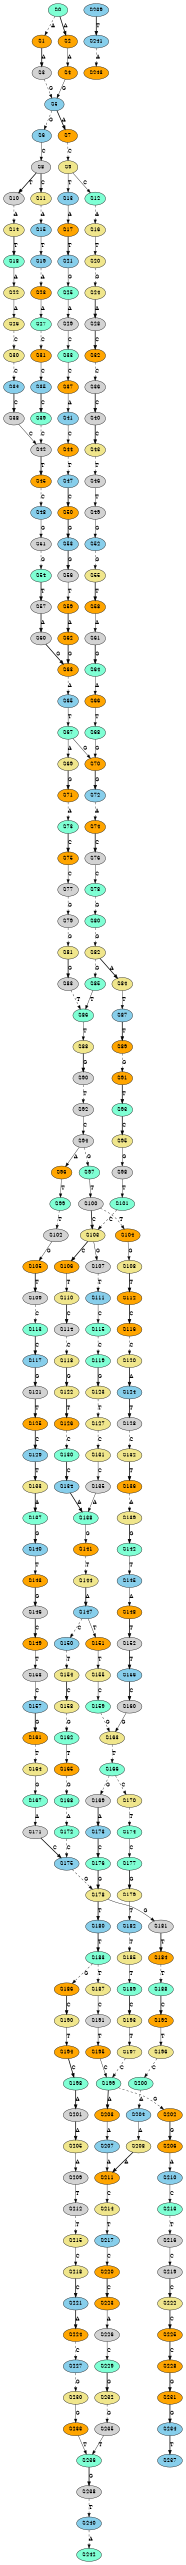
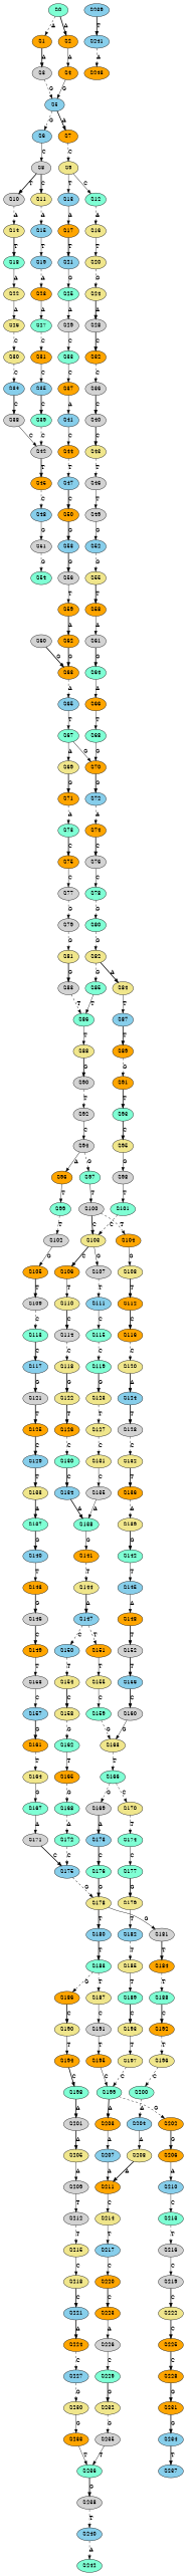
  strict digraph {
    node [fillcolor=orange style=filled]
    edge [style=bold]
    S0 [fillcolor=aquamarine]
    S1
    S2
    S3 [fillcolor=lightgrey]
    S4
    S5 [fillcolor=skyblue]
    S6 [fillcolor=skyblue]
    S7
    S8 [fillcolor=lightgrey]
    S9 [fillcolor=khaki]
    S10 [fillcolor=lightgrey]
    S11 [fillcolor=khaki]
    S12 [fillcolor=aquamarine]
    S13 [fillcolor=skyblue]
    S14 [fillcolor=khaki]
    S15 [fillcolor=skyblue]
    S16 [fillcolor=khaki]
    S17
    S18 [fillcolor=aquamarine]
    S19 [fillcolor=skyblue]
    S20 [fillcolor=khaki]
    S21 [fillcolor=skyblue]
    S22 [fillcolor=khaki]
    S23
    S24 [fillcolor=khaki]
    S25 [fillcolor=aquamarine]
    S26 [fillcolor=khaki]
    S27 [fillcolor=aquamarine]
    S28 [fillcolor=lightgrey]
    S29 [fillcolor=lightgrey]
    S30 [fillcolor=khaki]
    S31
    S32
    S33 [fillcolor=aquamarine]
    S34 [fillcolor=skyblue]
    S35 [fillcolor=skyblue]
    S36 [fillcolor=lightgrey]
    S37
    S38 [fillcolor=lightgrey]
    S39 [fillcolor=aquamarine]
    S40 [fillcolor=lightgrey]
    S41 [fillcolor=skyblue]
    S42 [fillcolor=lightgrey]
    S43 [fillcolor=khaki]
    S44
    S45
    S46 [fillcolor=lightgrey]
    S47 [fillcolor=skyblue]
    S48 [fillcolor=skyblue]
    S49 [fillcolor=lightgrey]
    S50
    S51 [fillcolor=lightgrey]
    S52 [fillcolor=skyblue]
    S53 [fillcolor=skyblue]
    S54 [fillcolor=aquamarine]
    S55 [fillcolor=khaki]
    S56 [fillcolor=lightgrey]
-   S57 [fillcolor=lightgrey]
    S58
    S59
    S60 [fillcolor=lightgrey]
    S61 [fillcolor=lightgrey]
    S62
    S63
    S64 [fillcolor=aquamarine]
    S65 [fillcolor=skyblue]
    S66
    S67 [fillcolor=aquamarine]
    S68 [fillcolor=aquamarine]
    S69 [fillcolor=khaki]
    S70
    S71
    S72 [fillcolor=skyblue]
    S73 [fillcolor=aquamarine]
    S74
    S75
    S76 [fillcolor=lightgrey]
    S77 [fillcolor=lightgrey]
    S78 [fillcolor=aquamarine]
    S79 [fillcolor=lightgrey]
    S80 [fillcolor=aquamarine]
    S81 [fillcolor=khaki]
    S82 [fillcolor=khaki]
    S83 [fillcolor=lightgrey]
    S84 [fillcolor=khaki]
    S85 [fillcolor=aquamarine]
    S86 [fillcolor=aquamarine]
    S87 [fillcolor=skyblue]
    S88 [fillcolor=khaki]
    S89
    S90 [fillcolor=lightgrey]
    S91
    S92 [fillcolor=lightgrey]
    S93 [fillcolor=aquamarine]
    S94 [fillcolor=lightgrey]
    S95 [fillcolor=khaki]
    S96
    S97 [fillcolor=aquamarine]
    S98 [fillcolor=lightgrey]
    S99 [fillcolor=aquamarine]
    S100 [fillcolor=lightgrey]
    S101 [fillcolor=aquamarine]
    S102 [fillcolor=lightgrey]
    S103 [fillcolor=khaki]
    S104
    S105
    S106
    S107 [fillcolor=lightgrey]
    S108 [fillcolor=khaki]
    S109 [fillcolor=lightgrey]
    S110 [fillcolor=khaki]
    S111 [fillcolor=skyblue]
    S112
    S113 [fillcolor=aquamarine]
    S114 [fillcolor=lightgrey]
    S115 [fillcolor=aquamarine]
    S116
    S117 [fillcolor=skyblue]
    S118 [fillcolor=khaki]
    S119 [fillcolor=aquamarine]
    S120 [fillcolor=khaki]
    S121 [fillcolor=lightgrey]
    S122 [fillcolor=khaki]
    S123 [fillcolor=khaki]
    S124 [fillcolor=skyblue]
    S125
    S126
    S127 [fillcolor=khaki]
    S128 [fillcolor=lightgrey]
    S129 [fillcolor=skyblue]
    S130 [fillcolor=aquamarine]
    S131 [fillcolor=khaki]
    S132 [fillcolor=khaki]
    S133 [fillcolor=khaki]
    S134 [fillcolor=skyblue]
    S135 [fillcolor=lightgrey]
    S136
    S137 [fillcolor=aquamarine]
    S138 [fillcolor=aquamarine]
    S139 [fillcolor=khaki]
    S140 [fillcolor=skyblue]
    S141
    S142 [fillcolor=aquamarine]
    S143
    S144 [fillcolor=khaki]
    S145 [fillcolor=skyblue]
    S146 [fillcolor=lightgrey]
    S147 [fillcolor=skyblue]
    S148
    S149
    S150 [fillcolor=skyblue]
    S151
    S152 [fillcolor=lightgrey]
    S153 [fillcolor=lightgrey]
    S154 [fillcolor=khaki]
    S155 [fillcolor=khaki]
    S156 [fillcolor=skyblue]
    S157 [fillcolor=skyblue]
    S158 [fillcolor=khaki]
    S159 [fillcolor=aquamarine]
    S160 [fillcolor=lightgrey]
    S161
    S162 [fillcolor=aquamarine]
    S163 [fillcolor=khaki]
    S164 [fillcolor=khaki]
    S165
    S166 [fillcolor=aquamarine]
    S167 [fillcolor=aquamarine]
    S168 [fillcolor=aquamarine]
    S169 [fillcolor=lightgrey]
    S170 [fillcolor=khaki]
    S171 [fillcolor=lightgrey]
    S172 [fillcolor=aquamarine]
    S173 [fillcolor=skyblue]
    S174 [fillcolor=aquamarine]
    S175 [fillcolor=skyblue]
    S176 [fillcolor=aquamarine]
    S177 [fillcolor=aquamarine]
    S178 [fillcolor=khaki]
    S179 [fillcolor=khaki]
    S180 [fillcolor=skyblue]
    S181 [fillcolor=lightgrey]
    S182 [fillcolor=skyblue]
    S183 [fillcolor=aquamarine]
    S184
    S185 [fillcolor=khaki]
    S186
    S187 [fillcolor=khaki]
    S188 [fillcolor=aquamarine]
    S189 [fillcolor=aquamarine]
    S190 [fillcolor=khaki]
    S191 [fillcolor=lightgrey]
    S192
    S193 [fillcolor=khaki]
    S194
    S195
    S196 [fillcolor=khaki]
    S197 [fillcolor=khaki]
    S198 [fillcolor=aquamarine]
    S199 [fillcolor=aquamarine]
    S200 [fillcolor=aquamarine]
    S201 [fillcolor=lightgrey]
    S202
    S203
    S204 [fillcolor=skyblue]
    S205 [fillcolor=khaki]
    S206
    S207 [fillcolor=skyblue]
    S208 [fillcolor=khaki]
    S209 [fillcolor=lightgrey]
    S210 [fillcolor=skyblue]
    S211
    S212 [fillcolor=lightgrey]
    S213 [fillcolor=aquamarine]
    S214 [fillcolor=khaki]
    S215 [fillcolor=khaki]
    S216 [fillcolor=lightgrey]
    S217 [fillcolor=skyblue]
    S218 [fillcolor=khaki]
    S219 [fillcolor=lightgrey]
    S220
    S221 [fillcolor=skyblue]
    S222 [fillcolor=khaki]
    S223
    S224
    S225
    S226 [fillcolor=lightgrey]
    S227 [fillcolor=skyblue]
    S228
    S229 [fillcolor=aquamarine]
    S230 [fillcolor=khaki]
    S231
    S232 [fillcolor=khaki]
    S233
    S234 [fillcolor=skyblue]
    S235 [fillcolor=lightgrey]
    S236 [fillcolor=aquamarine]
    S237 [fillcolor=skyblue]
    S238 [fillcolor=lightgrey]
    S240 [fillcolor=skyblue]
    S239 [fillcolor=skyblue]
    S241 [fillcolor=skyblue]
    S242 [fillcolor=aquamarine]
    S243
    S0 -> S1 [label=A style=dashed]
    S0 -> S2 [label=A]
    S1 -> S3 [label=A]
    S2 -> S4 [label=A style=solid]
    S3 -> S5 [label=G style=dashed]
    S4 -> S5 [label=G style=solid]
    S5 -> S6 [label=G style=dashed]
    S5 -> S7 [label=A]
    S6 -> S8 [label=C style=solid]
    S7 -> S9 [label=C style=dashed]
    S8 -> S10 [label=T]
    S8 -> S11 [label=C]
    S9 -> S12 [label=C style=solid]
    S9 -> S13 [label=T style=solid]
    S10 -> S14 [label=A style=dashed]
    S11 -> S15 [label=A style=dashed]
    S12 -> S16 [label=A style=dashed]
    S13 -> S17 [label=A style=solid]
    S14 -> S18 [label=T]
    S15 -> S19 [label=T style=solid]
    S16 -> S20 [label=T style=solid]
    S17 -> S21 [label=T]
    S18 -> S22 [label=A style=solid]
    S19 -> S23 [label=A style=dashed]
    S20 -> S24 [label=G style=dashed]
    S21 -> S25 [label=G style=solid]
    S22 -> S26 [label=A style=solid]
    S23 -> S27 [label=A style=solid]
    S24 -> S28 [label=A]
    S25 -> S29 [label=A style=solid]
    S26 -> S30 [label=C style=dashed]
    S27 -> S31 [label=C style=dashed]
    S28 -> S32 [label=C]
    S29 -> S33 [label=C style=solid]
    S30 -> S34 [label=C style=dashed]
    S31 -> S35 [label=C style=solid]
    S32 -> S36 [label=C style=dashed]
    S33 -> S37 [label=C style=solid]
    S34 -> S38 [label=C]
    S35 -> S39 [label=C]
    S36 -> S40 [label=C]
    S37 -> S41 [label=A style=solid]
    S38 -> S42 [label=C style=solid]
    S39 -> S42 [label=C style=dashed]
    S40 -> S43 [label=C]
    S41 -> S44 [label=C style=solid]
    S42 -> S45 [label=T]
    S43 -> S46 [label=T style=dashed]
    S44 -> S47 [label=T style=dashed]
    S45 -> S48 [label=C style=dashed]
    S46 -> S49 [label=T style=solid]
    S47 -> S50 [label=C]
    S48 -> S51 [label=G style=solid]
    S49 -> S52 [label=G style=solid]
    S50 -> S53 [label=G]
    S51 -> S54 [label=G style=dashed]
    S52 -> S55 [label=G style=dashed]
    S53 -> S56 [label=G]
-   S54 -> S57 [label=T]
    S55 -> S58 [label=T]
    S56 -> S59 [label=T style=solid]
-   S57 -> S60 [label=A]
    S58 -> S61 [label=A style=solid]
    S59 -> S62 [label=A]
    S60 -> S63 [label=G]
    S61 -> S64 [label=G]
    S62 -> S63 [label=G]
    S63 -> S65 [label=A style=dashed]
    S64 -> S66 [label=A style=solid]
    S65 -> S67 [label=T style=solid]
    S66 -> S68 [label=T style=solid]
    S67 -> S69 [label=A style=solid]
    S67 -> S70 [label=G style=solid]
    S68 -> S70 [label=G style=solid]
    S69 -> S71 [label=G]
    S70 -> S72 [label=G]
    S71 -> S73 [label=A style=dashed]
    S72 -> S74 [label=A style=dashed]
    S73 -> S75 [label=C]
    S74 -> S76 [label=C]
    S75 -> S77 [label=C style=solid]
    S76 -> S78 [label=C style=solid]
    S77 -> S79 [label=G style=dashed]
    S78 -> S80 [label=G style=dashed]
    S79 -> S81 [label=G style=dashed]
    S80 -> S82 [label=G style=dashed]
    S81 -> S83 [label=G]
    S82 -> S84 [label=A]
    S82 -> S85 [label=G style=dashed]
    S83 -> S86 [label=T style=dashed]
    S84 -> S87 [label=T style=solid]
    S85 -> S86 [label=T style=solid]
    S86 -> S88 [label=T style=solid]
    S87 -> S89 [label=T]
    S88 -> S90 [label=G]
    S89 -> S91 [label=G style=dashed]
    S90 -> S92 [label=T style=dashed]
    S91 -> S93 [label=T]
    S92 -> S94 [label=C style=solid]
    S93 -> S95 [label=C]
    S94 -> S96 [label=A style=solid]
    S94 -> S97 [label=G style=dashed]
    S95 -> S98 [label=G style=solid]
    S96 -> S99 [label=T style=solid]
    S97 -> S100 [label=T style=solid]
    S98 -> S101 [label=T style=solid]
    S99 -> S102 [label=T style=dashed]
    S100 -> S103 [label=C]
    S100 -> S104 [label=T style=dashed]
    S101 -> S103 [label=C style=dashed]
    S102 -> S105 [label=G style=solid]
    S103 -> S106 [label=C]
    S103 -> S107 [label=G style=solid]
    S104 -> S108 [label=G style=solid]
    S105 -> S109 [label=T]
    S106 -> S110 [label=T style=solid]
    S107 -> S111 [label=T style=dashed]
    S108 -> S112 [label=T]
    S109 -> S113 [label=C style=dashed]
    S110 -> S114 [label=C]
    S111 -> S115 [label=C style=solid]
    S112 -> S116 [label=C]
    S113 -> S117 [label=C]
    S114 -> S118 [label=C style=dashed]
    S115 -> S119 [label=C style=dashed]
    S116 -> S120 [label=C style=dashed]
    S117 -> S121 [label=G]
    S118 -> S122 [label=G]
    S119 -> S123 [label=G]
    S120 -> S124 [label=A]
    S121 -> S125 [label=T]
    S122 -> S126 [label=T]
    S123 -> S127 [label=T style=dashed]
    S124 -> S128 [label=T]
    S125 -> S129 [label=C]
    S126 -> S130 [label=C style=dashed]
    S127 -> S131 [label=C style=dashed]
    S128 -> S132 [label=C style=dashed]
    S129 -> S133 [label=T]
    S130 -> S134 [label=C]
    S131 -> S135 [label=C style=solid]
    S132 -> S136 [label=T]
    S133 -> S137 [label=A]
    S134 -> S138 [label=A]
    S135 -> S138 [label=A style=solid]
    S136 -> S139 [label=A style=dashed]
    S137 -> S140 [label=G]
    S138 -> S141 [label=G style=solid]
    S139 -> S142 [label=G]
    S140 -> S143 [label=T style=solid]
    S141 -> S144 [label=T style=dashed]
    S142 -> S145 [label=T style=solid]
    S143 -> S146 [label=G]
    S144 -> S147 [label=A]
    S145 -> S148 [label=A style=solid]
    S146 -> S149 [label=C]
    S147 -> S150 [label=C style=dashed]
-   S147 -> S151 [label=T style=solid]
+   S147 -> S151 [label=T style=dashed]
    S148 -> S152 [label=T]
    S149 -> S153 [label=T style=solid]
    S150 -> S154 [label=T style=dashed]
    S151 -> S155 [label=T style=solid]
    S152 -> S156 [label=T]
    S153 -> S157 [label=C style=solid]
    S154 -> S158 [label=C]
    S155 -> S159 [label=C style=solid]
    S156 -> S160 [label=C]
    S157 -> S161 [label=G]
    S158 -> S162 [label=G style=dashed]
    S159 -> S163 [label=G style=dashed]
    S160 -> S163 [label=G style=solid]
    S161 -> S164 [label=T style=dashed]
    S162 -> S165 [label=T style=solid]
    S163 -> S166 [label=T style=dashed]
    S164 -> S167 [label=G style=solid]
    S165 -> S168 [label=G style=dashed]
    S166 -> S169 [label=G style=dashed]
    S166 -> S170 [label=C style=dashed]
    S167 -> S171 [label=A style=solid]
    S168 -> S172 [label=A style=dashed]
    S169 -> S173 [label=A]
    S170 -> S174 [label=T style=dashed]
    S171 -> S175 [label=C]
    S172 -> S175 [label=C style=dashed]
    S173 -> S176 [label=C]
    S174 -> S177 [label=C style=solid]
    S175 -> S178 [label=G style=dashed]
    S176 -> S178 [label=G]
    S177 -> S179 [label=G]
    S178 -> S180 [label=T]
    S178 -> S181 [label=G style=solid]
    S179 -> S182 [label=T style=solid]
    S180 -> S183 [label=T]
    S181 -> S184 [label=T]
    S182 -> S185 [label=T style=dashed]
    S183 -> S186 [label=G style=dashed]
    S183 -> S187 [label=T style=dashed]
    S184 -> S188 [label=T style=dashed]
    S185 -> S189 [label=T style=solid]
    S186 -> S190 [label=C]
    S187 -> S191 [label=C style=solid]
    S188 -> S192 [label=C]
    S189 -> S193 [label=C]
    S190 -> S194 [label=T style=solid]
    S191 -> S195 [label=T style=solid]
-   S192 -> S196 [label=T style=solid]
+   S192 -> S196 [label=T style=dashed]
    S193 -> S197 [label=T style=solid]
    S194 -> S198 [label=C]
    S195 -> S199 [label=C style=solid]
    S196 -> S200 [label=C style=dashed]
    S197 -> S199 [label=C style=dashed]
    S198 -> S201 [label=A]
    S199 -> S202 [label=G style=dashed]
    S199 -> S203 [label=A]
    S200 -> S204 [label=A style=dashed]
    S201 -> S205 [label=A]
    S202 -> S206 [label=G]
    S203 -> S207 [label=A style=solid]
    S204 -> S208 [label=A style=solid]
    S205 -> S209 [label=A style=solid]
    S206 -> S210 [label=A style=solid]
    S207 -> S211 [label=A style=solid]
    S208 -> S211 [label=A]
    S209 -> S212 [label=T style=solid]
    S210 -> S213 [label=C style=solid]
    S211 -> S214 [label=C style=solid]
    S212 -> S215 [label=T style=dashed]
    S213 -> S216 [label=T style=dashed]
    S214 -> S217 [label=T style=solid]
    S215 -> S218 [label=C style=solid]
    S216 -> S219 [label=C style=solid]
    S217 -> S220 [label=C style=solid]
    S218 -> S221 [label=C]
    S219 -> S222 [label=C]
    S220 -> S223 [label=C]
    S221 -> S224 [label=A]
    S222 -> S225 [label=C]
    S223 -> S226 [label=A style=solid]
    S224 -> S227 [label=C style=dashed]
    S225 -> S228 [label=C]
    S226 -> S229 [label=C style=solid]
    S227 -> S230 [label=G style=dashed]
    S228 -> S231 [label=G]
    S229 -> S232 [label=G]
    S230 -> S233 [label=G style=solid]
    S231 -> S234 [label=G]
    S232 -> S235 [label=G style=dashed]
    S233 -> S236 [label=T style=solid]
    S234 -> S237 [label=T]
    S235 -> S236 [label=T style=solid]
    S236 -> S238 [label=G]
    S238 -> S240 [label=T style=dashed]
    S240 -> S242 [label=A style=dashed]
    S239 -> S241 [label=T]
    S241 -> S243 [label=A style=dashed]
  }
